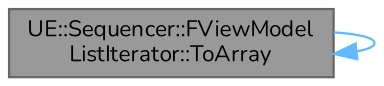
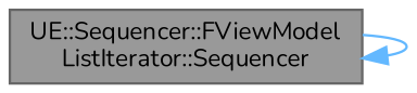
  digraph {
    rankdir=TB
    fontname=Nunito
-   n1 [color=gray40 fillcolor=grey60 fontcolor=black fontname=Nunito fontsize=10 height=0.2 label="UE::Sequencer::FViewModel\lListIterator::ToArray" shape=box style=filled width=0.4]
+   n1 [color=gray40 fillcolor=grey60 fontcolor=black fontname=Nunito fontsize=10 height=0.2 label="UE::Sequencer::FViewModel\lListIterator::Sequencer" shape=box style=filled width=0.4]
    n1 -> n1 [color=steelblue1 fontname=Nunito fontsize=10 labelfontname=Helvetica labelfontsize=10 style=solid]
  }
